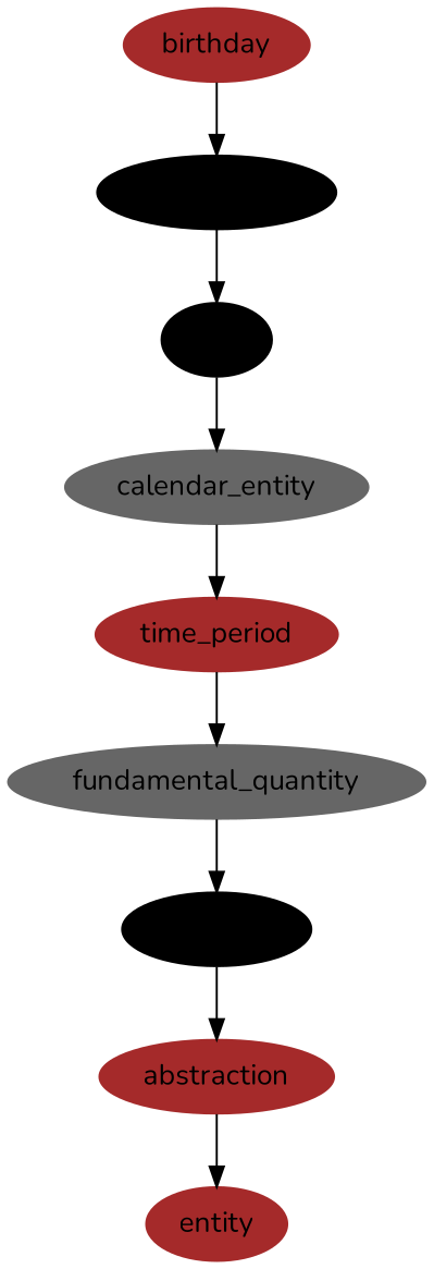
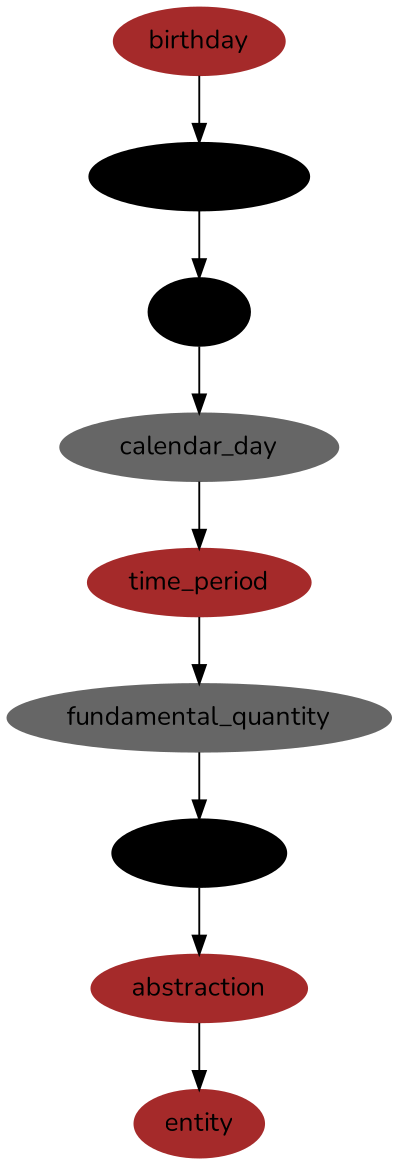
  digraph {
    fontname=Nunito
    node [color=brown style=filled fontname=Nunito]
    edge [fontname=Nunito]
    birthday
    anniversary [color=black]
    day [color=black]
-   calendar_day [color=gray40 label=calendar_entity]
+   calendar_day [color=gray40]
    time_period
    fundamental_quantity [color=gray40]
    measure [color=black]
    abstraction
    entity
    birthday -> anniversary
    anniversary -> day
    day -> calendar_day
    calendar_day -> time_period
    time_period -> fundamental_quantity
    fundamental_quantity -> measure
    measure -> abstraction
    abstraction -> entity
  }
